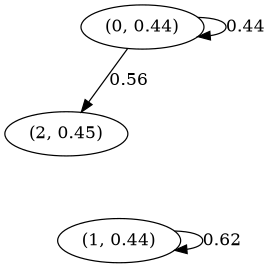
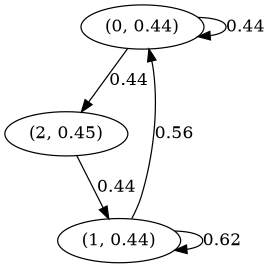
  digraph {
    n1 [label="(0, 0.44)"]
    n2 [label="(2, 0.45)"]
    n3 [label="(1, 0.44)"]
    n1 -> n1 [label=0.44]
-   n1 -> n2 [label=0.56]
+   n1 -> n2 [label=0.44]
+   n2 -> n3 [label=0.44]
+   n3 -> n1 [label=0.56]
    n3 -> n3 [label=0.62]
  }
